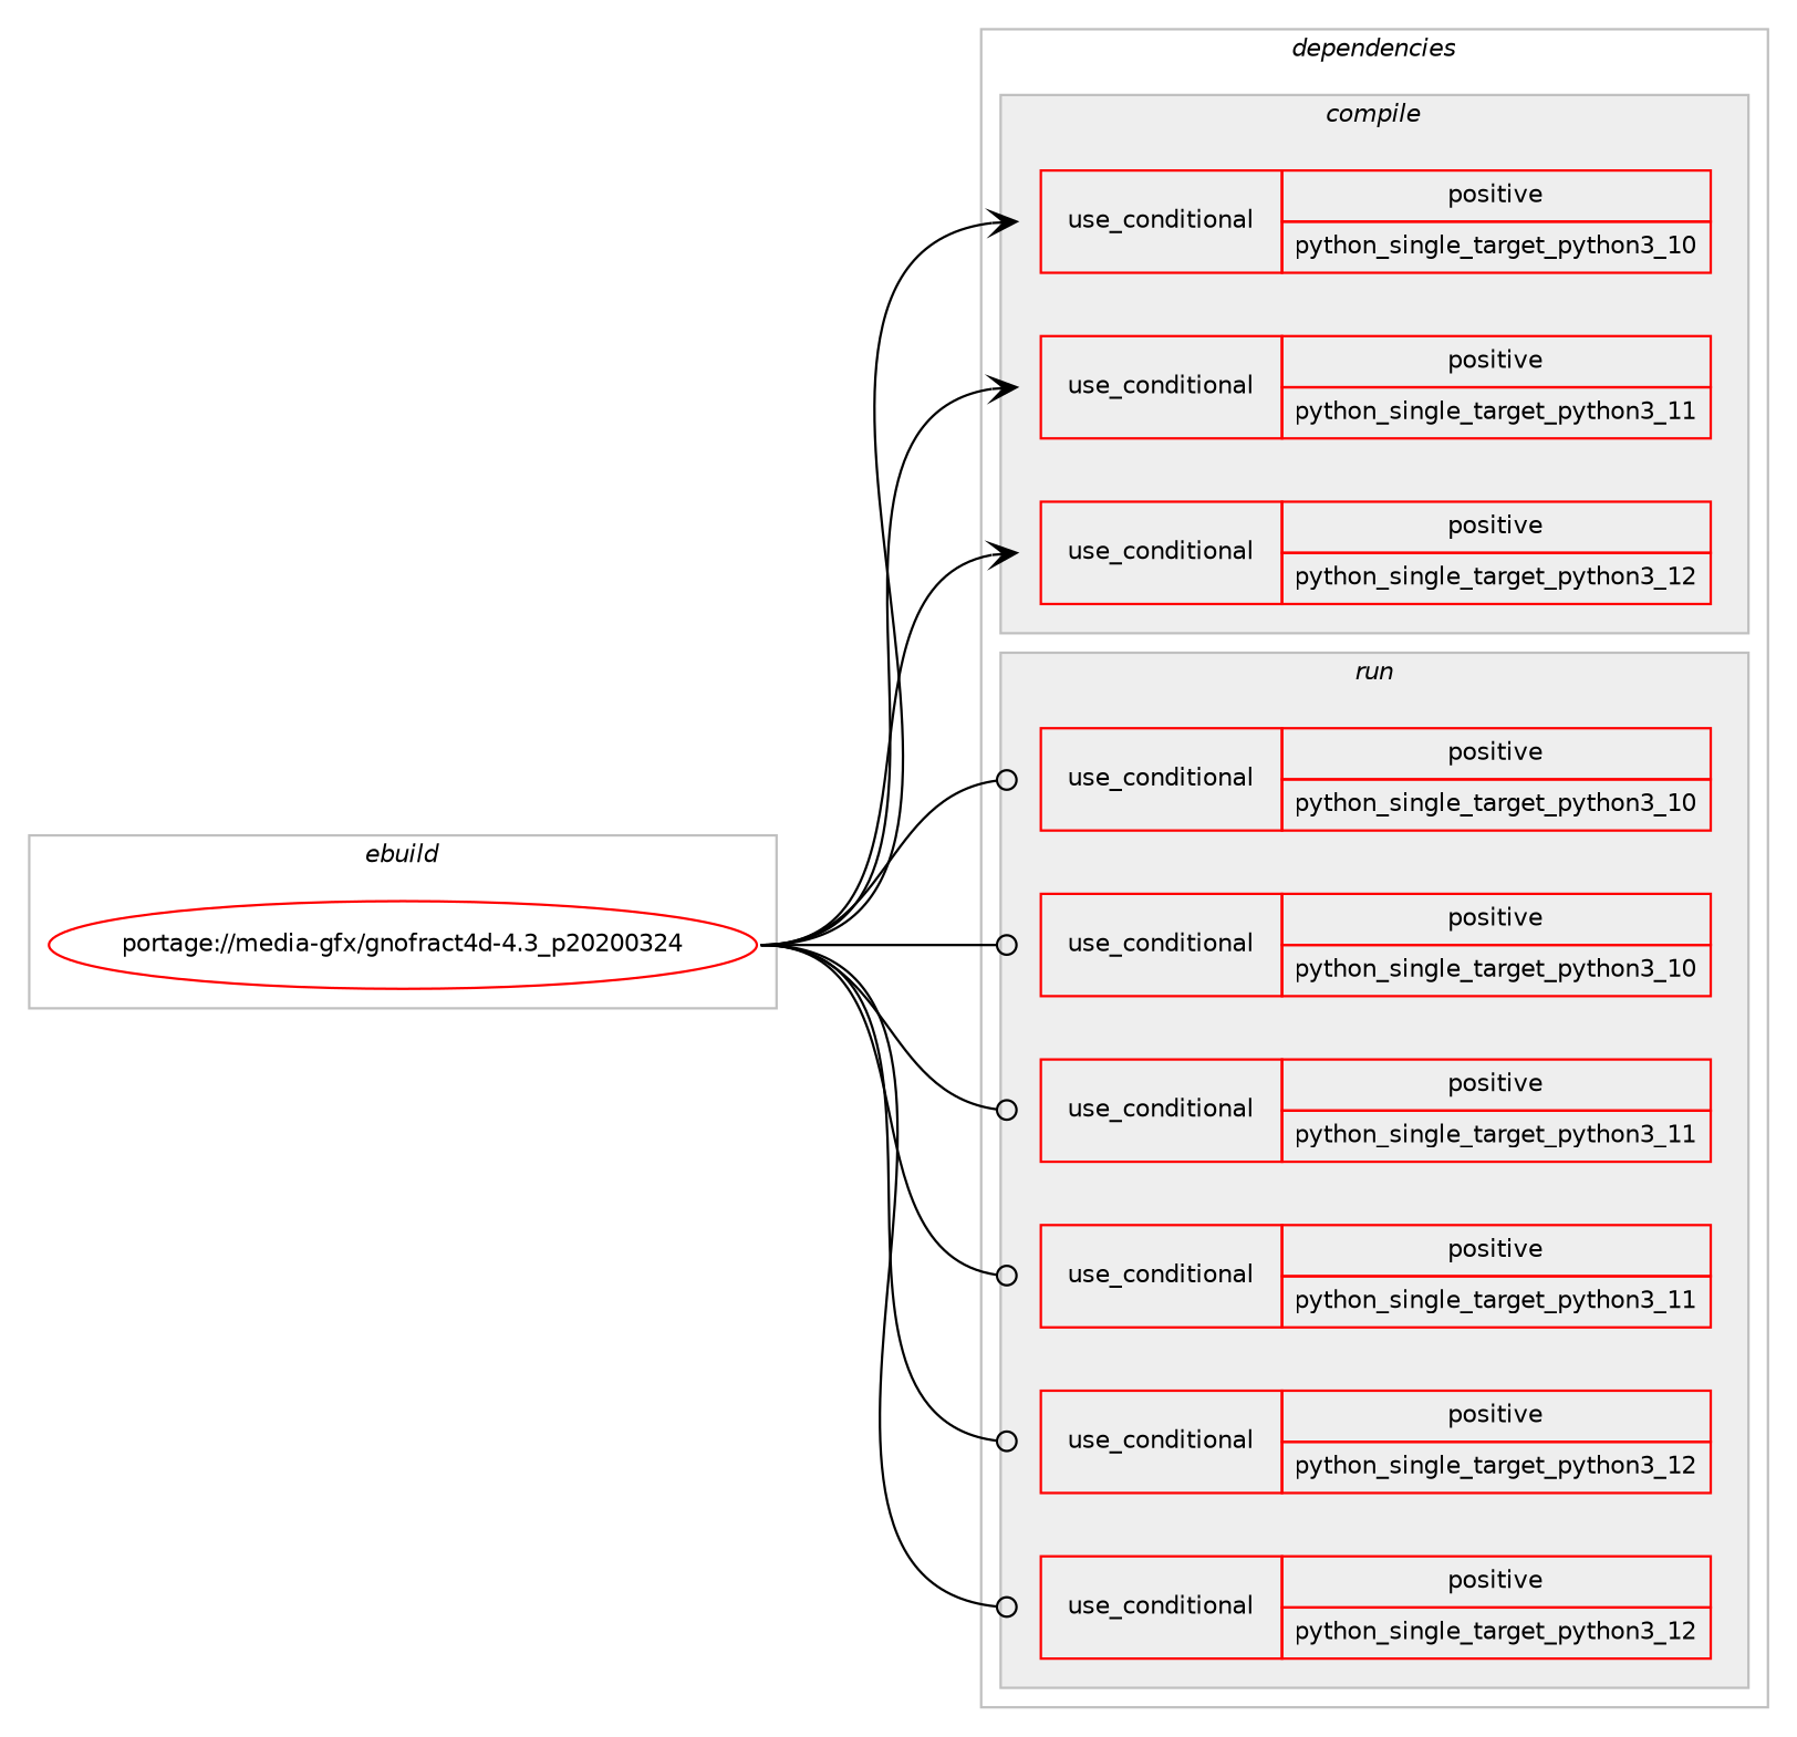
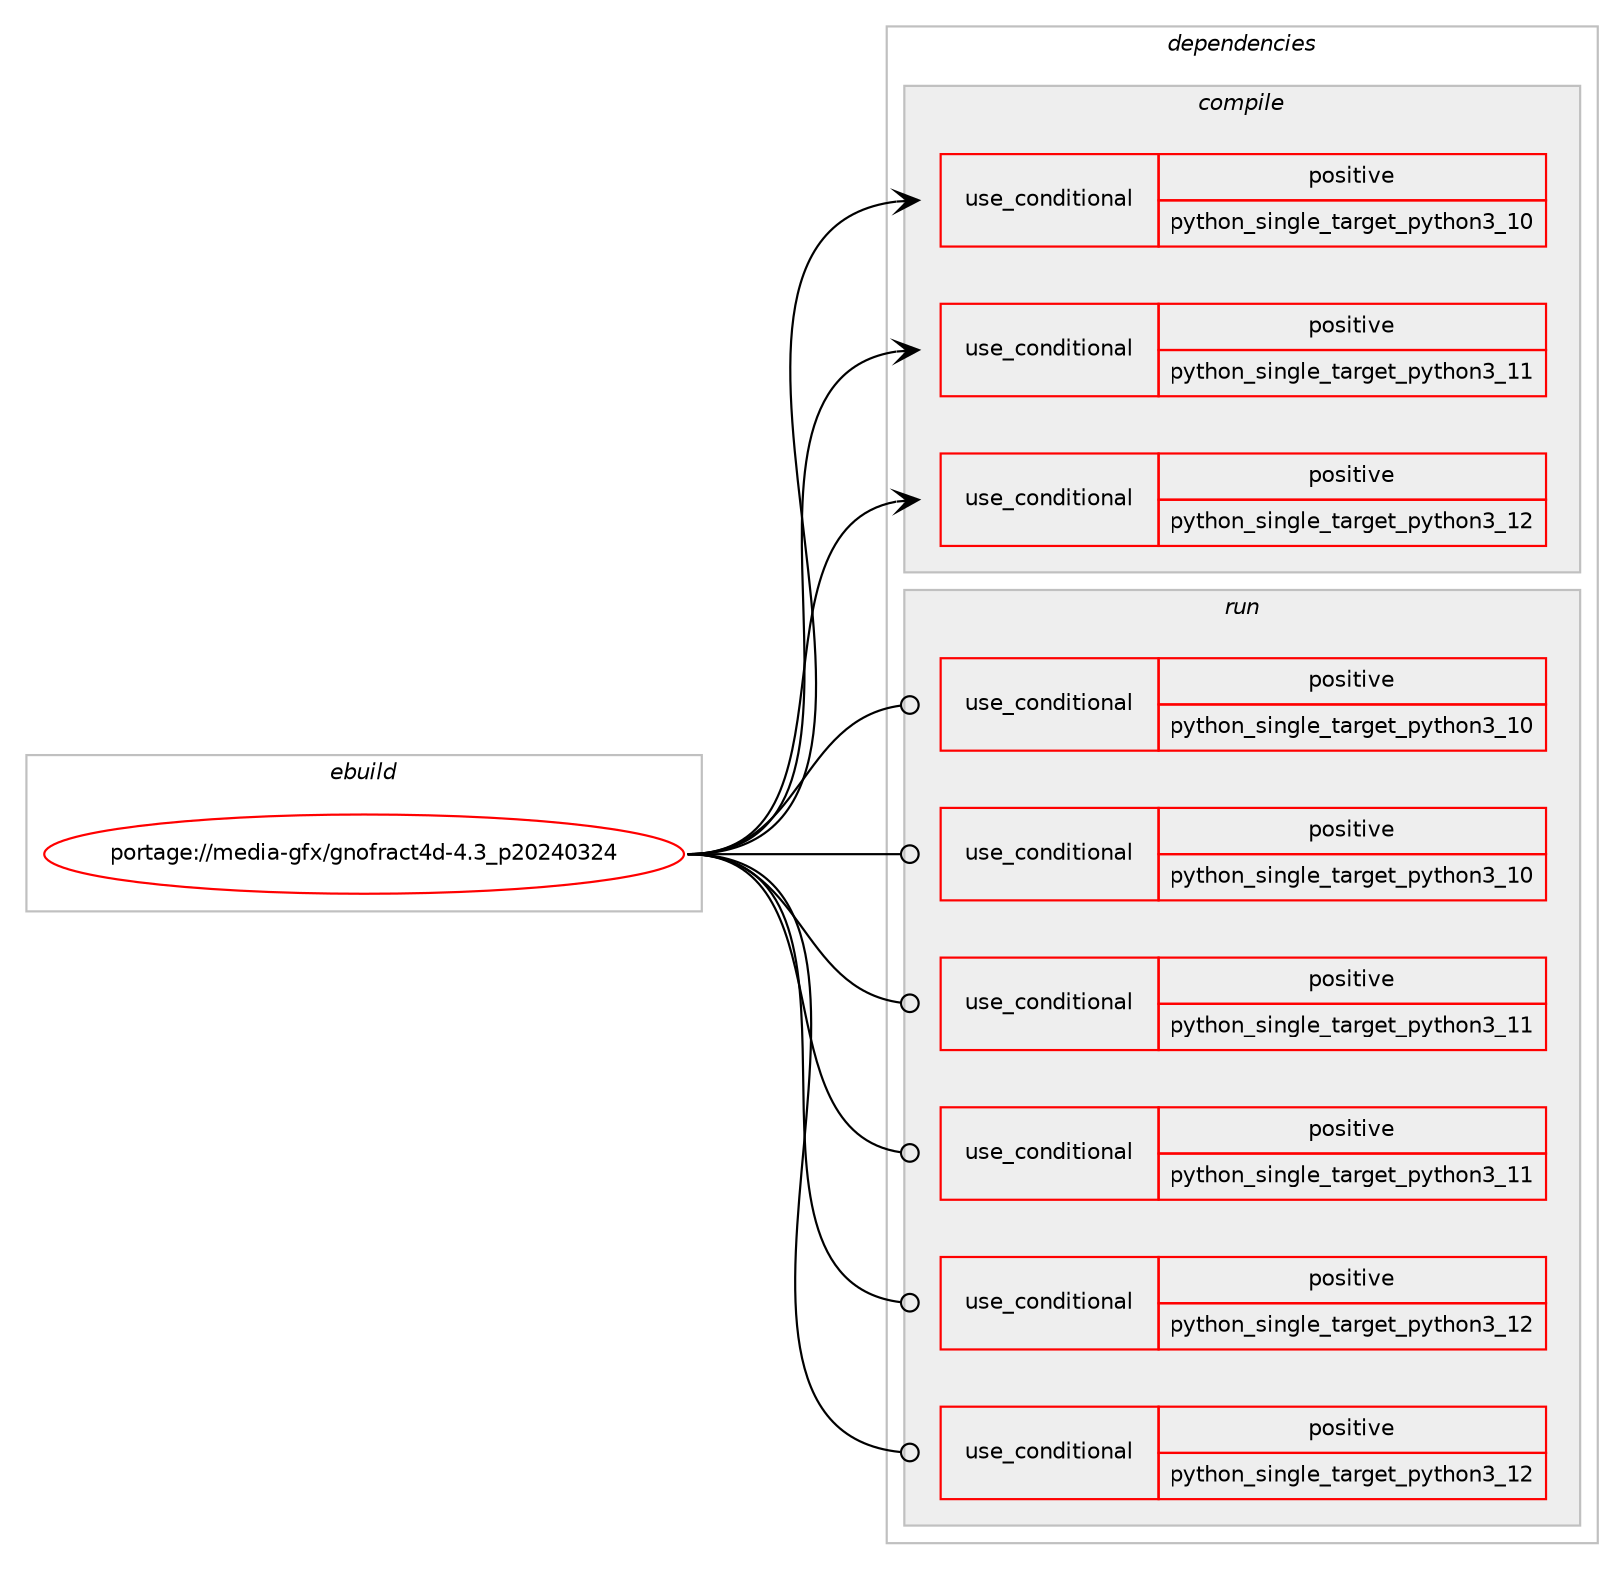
  digraph {
    compound=true
    concentrate=true
    fontname=Helvetica
    fontsize=10
    newrank=true
    rankdir=LR
    ranksep=1.5
    node [color=red fontname=Helvetica fontsize=10 shape=none]
    edge [arrowhead=odot headport=w style=solid tailport=e weight=20]
-   n1 [label="portage://media-gfx/gnofract4d-4.3_p20200324" width=4 shape=""]
+   n1 [label="portage://media-gfx/gnofract4d-4.3_p20240324" width=4 shape=""]
    n2 [label=<<TABLE BORDER="0" CELLBORDER="1" CELLSPACING="0" CELLPADDING="4"><TR><TD ROWSPAN="3" CELLPADDING="10">use_conditional</TD></TR><TR><TD>positive</TD></TR><TR><TD>python_single_target_python3_10</TD></TR></TABLE>>]
    n3 [label=<<TABLE BORDER="0" CELLBORDER="1" CELLSPACING="0" CELLPADDING="4"><TR><TD ROWSPAN="3" CELLPADDING="10">use_conditional</TD></TR><TR><TD>positive</TD></TR><TR><TD>python_single_target_python3_11</TD></TR></TABLE>>]
    n4 [label=<<TABLE BORDER="0" CELLBORDER="1" CELLSPACING="0" CELLPADDING="4"><TR><TD ROWSPAN="3" CELLPADDING="10">use_conditional</TD></TR><TR><TD>positive</TD></TR><TR><TD>python_single_target_python3_12</TD></TR></TABLE>>]
    n5 [label=<<TABLE BORDER="0" CELLBORDER="1" CELLSPACING="0" CELLPADDING="4"><TR><TD ROWSPAN="3" CELLPADDING="10">use_conditional</TD></TR><TR><TD>positive</TD></TR><TR><TD>python_single_target_python3_10</TD></TR></TABLE>>]
    n6 [label=<<TABLE BORDER="0" CELLBORDER="1" CELLSPACING="0" CELLPADDING="4"><TR><TD ROWSPAN="3" CELLPADDING="10">use_conditional</TD></TR><TR><TD>positive</TD></TR><TR><TD>python_single_target_python3_10</TD></TR></TABLE>>]
    n7 [label=<<TABLE BORDER="0" CELLBORDER="1" CELLSPACING="0" CELLPADDING="4"><TR><TD ROWSPAN="3" CELLPADDING="10">use_conditional</TD></TR><TR><TD>positive</TD></TR><TR><TD>python_single_target_python3_11</TD></TR></TABLE>>]
    n8 [label=<<TABLE BORDER="0" CELLBORDER="1" CELLSPACING="0" CELLPADDING="4"><TR><TD ROWSPAN="3" CELLPADDING="10">use_conditional</TD></TR><TR><TD>positive</TD></TR><TR><TD>python_single_target_python3_11</TD></TR></TABLE>>]
    n9 [label=<<TABLE BORDER="0" CELLBORDER="1" CELLSPACING="0" CELLPADDING="4"><TR><TD ROWSPAN="3" CELLPADDING="10">use_conditional</TD></TR><TR><TD>positive</TD></TR><TR><TD>python_single_target_python3_12</TD></TR></TABLE>>]
    n10 [label=<<TABLE BORDER="0" CELLBORDER="1" CELLSPACING="0" CELLPADDING="4"><TR><TD ROWSPAN="3" CELLPADDING="10">use_conditional</TD></TR><TR><TD>positive</TD></TR><TR><TD>python_single_target_python3_12</TD></TR></TABLE>>]
    subgraph cluster_1 {
      color=gray
      label=<<i>ebuild</i>>
      rank=same
      n1
    }
    subgraph cluster_2 {
      color=gray
      label=<<i>dependencies</i>>
      subgraph cluster_3 {
        color=gray
        fillcolor="#eeeeee"
        label=<<i>compile</i>>
        style=filled
        subgraph sub_4 {
          color=gray
          fillcolor="#eeeeee"
          label=<<i>compile</i>>
          style=filled
          n2
        }
        subgraph sub_5 {
          color=gray
          fillcolor="#eeeeee"
          label=<<i>compile</i>>
          style=filled
          n3
        }
        subgraph sub_6 {
          color=gray
          fillcolor="#eeeeee"
          label=<<i>compile</i>>
          style=filled
          n4
        }
      }
      subgraph cluster_7 {
        color=gray
        fillcolor="#eeeeee"
        label=<<i>compile and run</i>>
        style=filled
      }
      subgraph cluster_8 {
        color=gray
        fillcolor="#eeeeee"
        label=<<i>run</i>>
        style=filled
        subgraph sub_9 {
          color=gray
          fillcolor="#eeeeee"
          label=<<i>run</i>>
          style=filled
          n5
        }
        subgraph sub_10 {
          color=gray
          fillcolor="#eeeeee"
          label=<<i>run</i>>
          style=filled
          n6
        }
        subgraph sub_11 {
          color=gray
          fillcolor="#eeeeee"
          label=<<i>run</i>>
          style=filled
          n7
        }
        subgraph sub_12 {
          color=gray
          fillcolor="#eeeeee"
          label=<<i>run</i>>
          style=filled
          n8
        }
        subgraph sub_13 {
          color=gray
          fillcolor="#eeeeee"
          label=<<i>run</i>>
          style=filled
          n9
        }
        subgraph sub_14 {
          color=gray
          fillcolor="#eeeeee"
          label=<<i>run</i>>
          style=filled
          n10
        }
      }
    }
    subgraph cluster_15 {
      color=gray
      label=<<i>candidates</i>>
      rank=same
    }
    n1 -> n2 [arrowhead=vee]
    n1 -> n3 [arrowhead=vee]
    n1 -> n4 [arrowhead=vee]
    n1 -> n5
    n1 -> n6
    n1 -> n7
    n1 -> n8
    n1 -> n9
    n1 -> n10
  }
